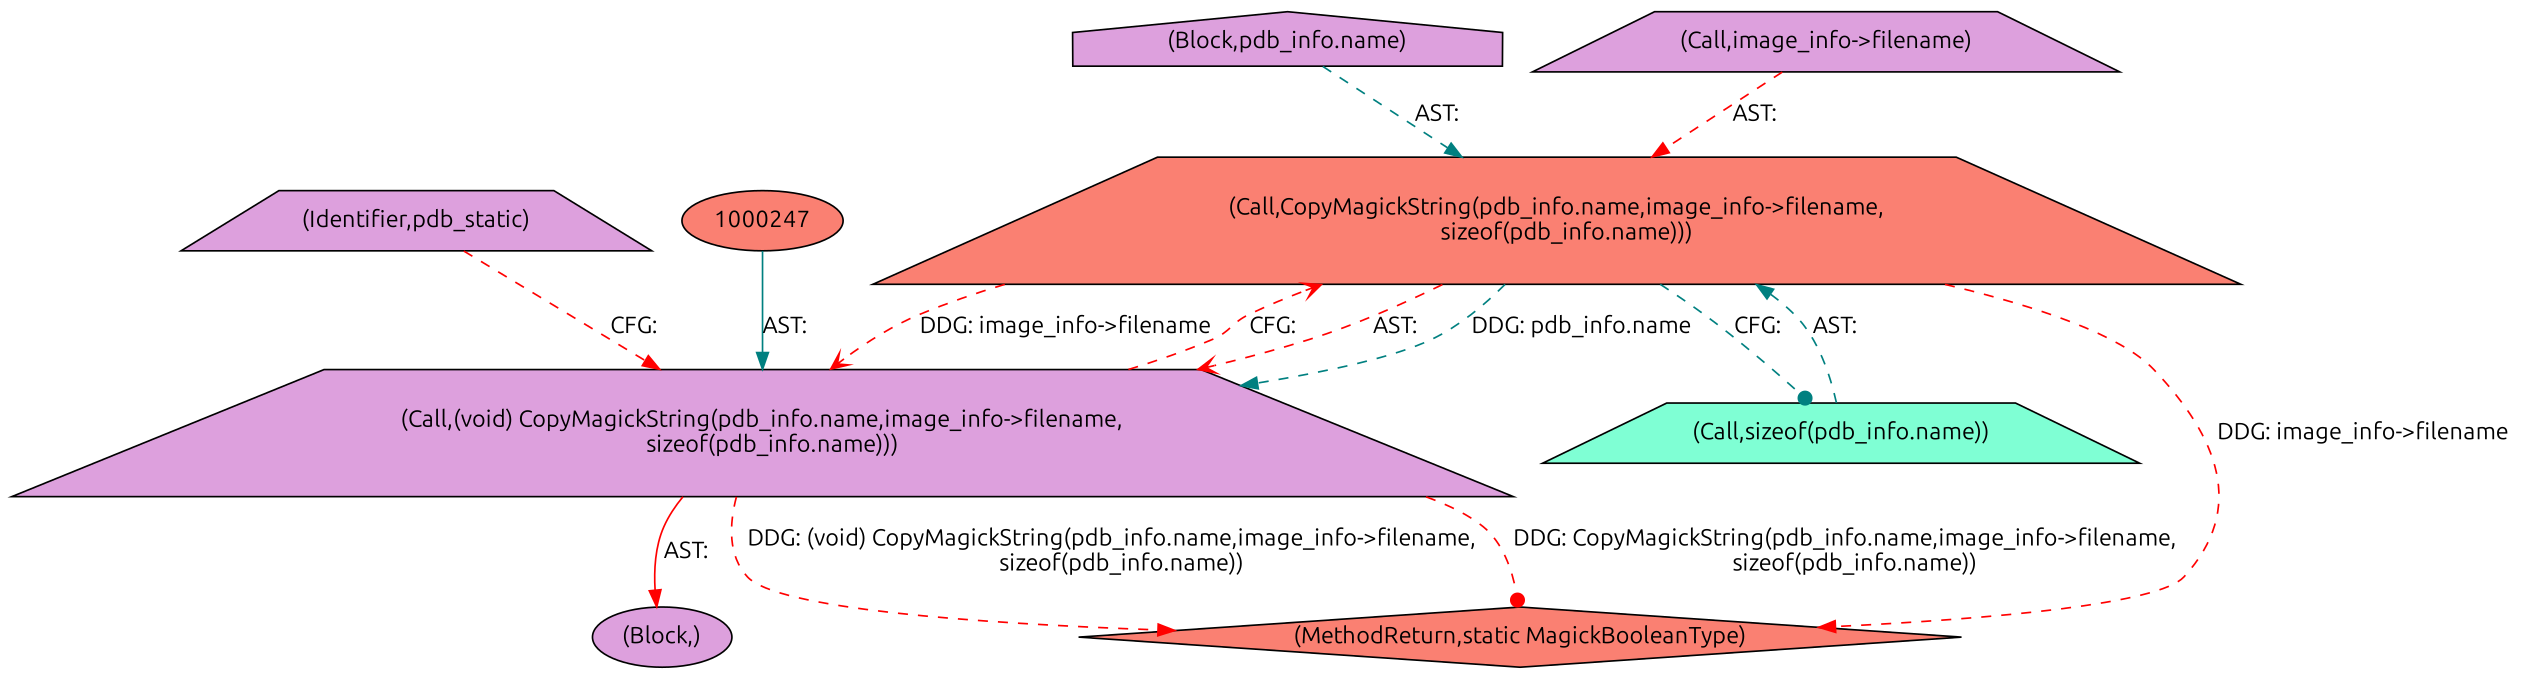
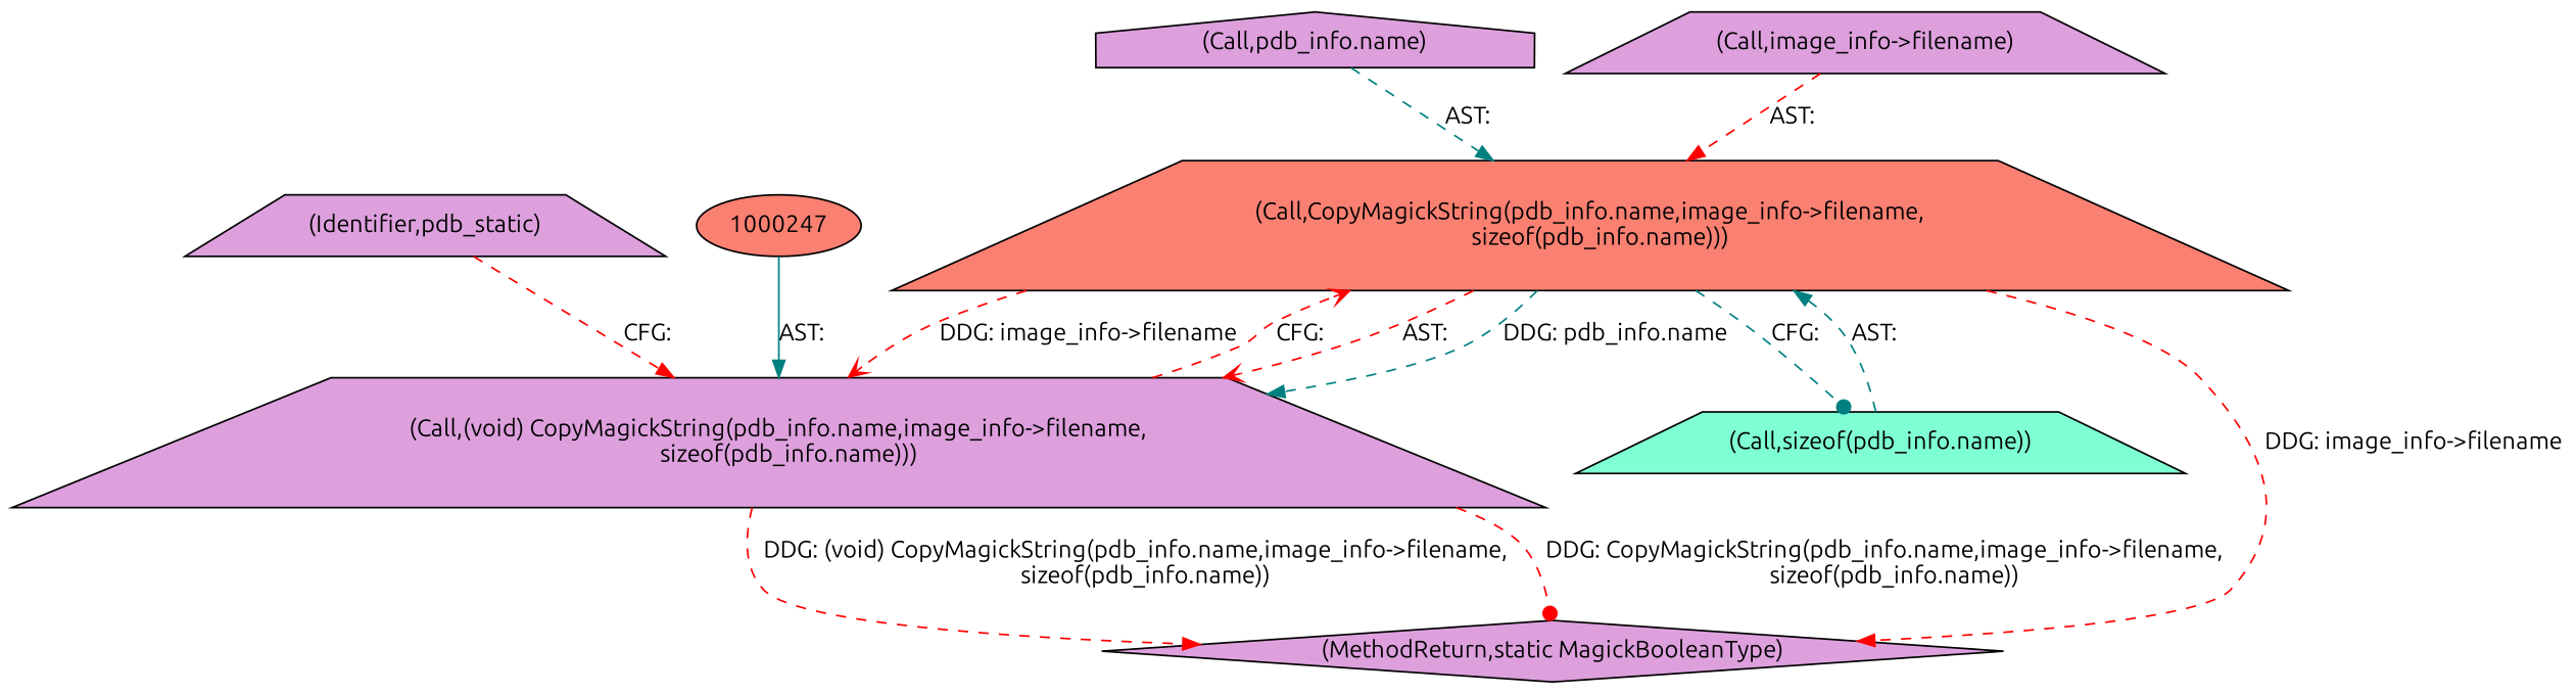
  digraph {
    fontname=Ubuntu
    node [fillcolor=plum fontname=Ubuntu shape=trapezium style=filled]
    edge [arrowhead=normal color=red fontname=Ubuntu style=dashed]
    n1 [fillcolor=salmon label="(Call,CopyMagickString(pdb_info.name,image_info->filename,\n    sizeof(pdb_info.name)))"]
    n2 [label="(Call,(void) CopyMagickString(pdb_info.name,image_info->filename,\n    sizeof(pdb_info.name)))"]
    n3 [fillcolor=aquamarine label="(Call,sizeof(pdb_info.name))"]
-   n4 [fillcolor=salmon label="(MethodReturn,static MagickBooleanType)" shape=diamond]
-   n5 [label="(Block,)" shape=ellipse]
-   n6 [label="(Block,pdb_info.name)" shape=house]
+   n4 [label="(MethodReturn,static MagickBooleanType)" shape=diamond]
+   n6 [label="(Call,pdb_info.name)" shape=house]
    n7 [label="(Identifier,pdb_static)"]
    n8 [label="(Call,image_info->filename)"]
    1000247 [fillcolor=salmon shape=ellipse]
    n1 -> n2 [arrowhead=vee label="AST: "]
    n1 -> n2 [color=teal label="DDG: pdb_info.name"]
    n1 -> n2 [arrowhead=vee label="DDG: image_info->filename"]
    n1 -> n3 [arrowhead=dot color=teal label="CFG: "]
    n1 -> n4 [label="DDG: image_info->filename"]
    n2 -> n1 [arrowhead=vee label="CFG: "]
    n2 -> n4 [arrowhead=dot label="DDG: CopyMagickString(pdb_info.name,image_info->filename,\n    sizeof(pdb_info.name))"]
    n2 -> n4 [label="DDG: (void) CopyMagickString(pdb_info.name,image_info->filename,\n    sizeof(pdb_info.name))"]
-   n2 -> n5 [label="AST: " style=solid]
    n3 -> n1 [color=teal label="AST: "]
    n6 -> n1 [color=teal label="AST: "]
    n7 -> n2 [label="CFG: "]
    n8 -> n1 [label="AST: "]
    1000247 -> n2 [color=teal label="AST: " style=solid]
  }
